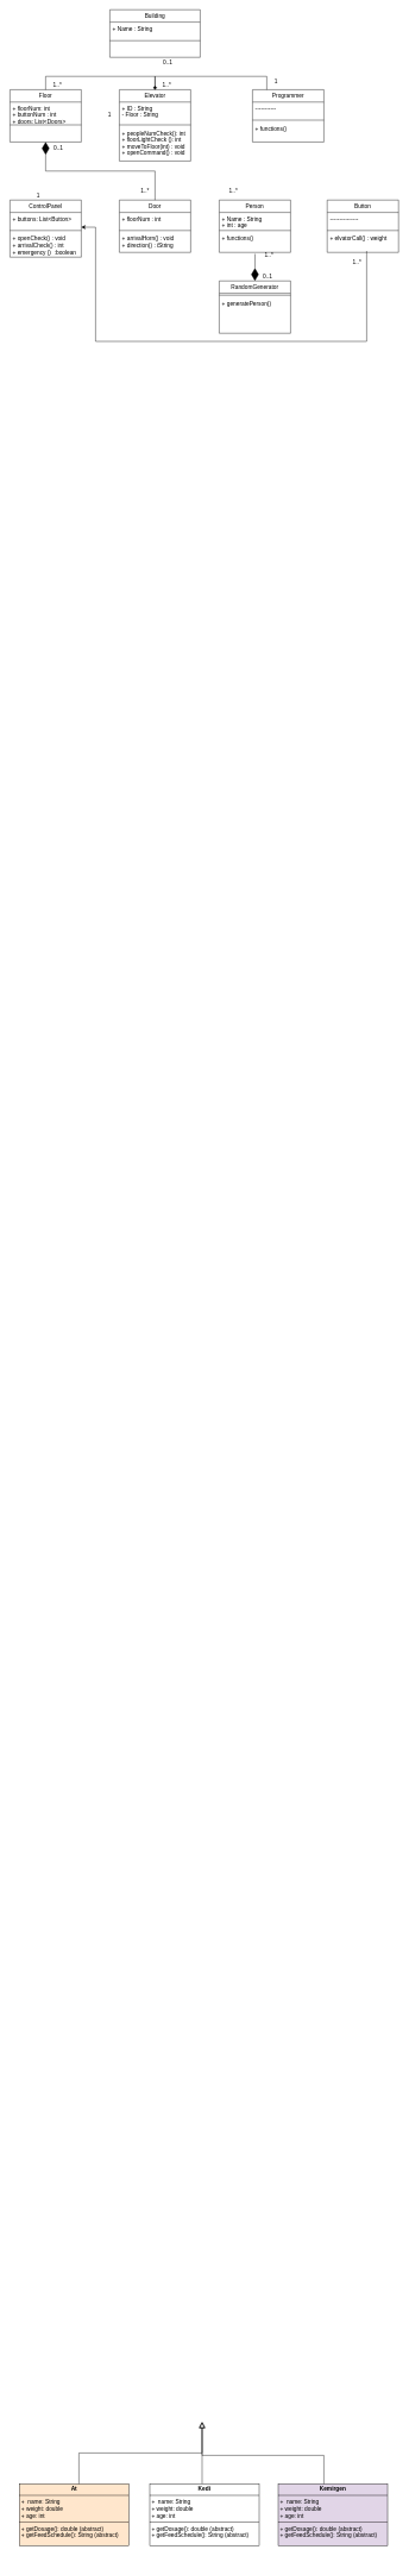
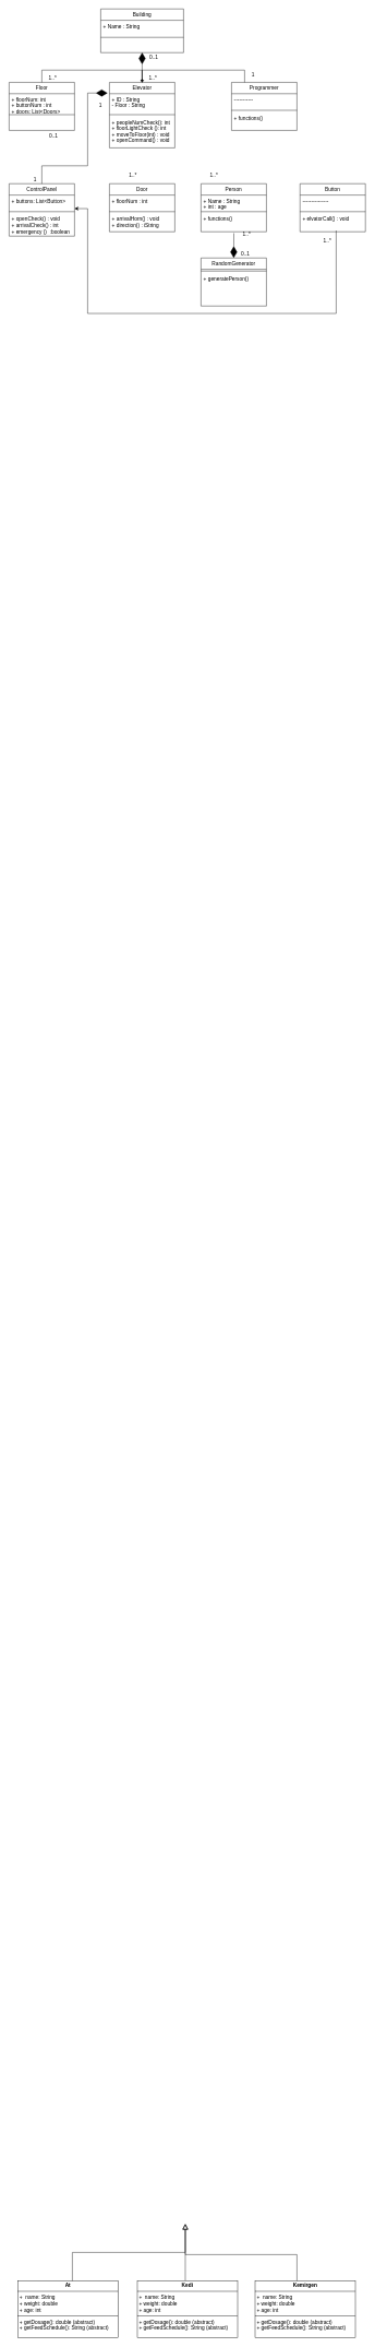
  <mxCell id="0" />
  <mxCell id="1" parent="0" />
  <mxCell id="2" value="" style="endArrow=block;endSize=10;endFill=0;shadow=0;strokeWidth=1;rounded=0;curved=0;edgeStyle=elbowEdgeStyle;elbow=vertical;" parent="1" edge="1"><mxGeometry width="160" relative="1" as="geometry"><mxPoint x="424" y="5220" as="sourcePoint" /><mxPoint x="424" y="5090" as="targetPoint" /></mxGeometry></mxCell>
- <mxCell id="3" value="&lt;p style=&quot;margin:0px;margin-top:4px;text-align:center;&quot;&gt;&lt;b&gt;At&lt;/b&gt;&lt;/p&gt;&lt;hr size=&quot;1&quot; style=&quot;border-style:solid;&quot;&gt;&lt;p style=&quot;margin:0px;margin-left:4px;&quot;&gt;+&amp;nbsp;&lt;span style=&quot;text-wrap: nowrap;&quot;&gt;&amp;nbsp;name: String&lt;/span&gt;&lt;br&gt;+&amp;nbsp;&lt;span style=&quot;background-color: initial;&quot;&gt;weight: double&lt;/span&gt;&lt;/p&gt;&lt;p style=&quot;margin:0px;margin-left:4px;&quot;&gt;&lt;span style=&quot;background-color: initial;&quot;&gt;+&amp;nbsp;&lt;/span&gt;&lt;span style=&quot;background-color: initial;&quot;&gt;age: int&lt;/span&gt;&lt;/p&gt;&lt;hr size=&quot;1&quot; style=&quot;border-style:solid;&quot;&gt;&lt;p style=&quot;margin:0px;margin-left:4px;&quot;&gt;+ getDosage(): double (abstract)&lt;br&gt;+ getFeedSchedule(): String (abstract)&lt;br&gt;&lt;/p&gt;" style="verticalAlign=top;align=left;overflow=fill;html=1;whiteSpace=wrap;fillColor=#ffe6cc;" parent="1" vertex="1"><mxGeometry x="40" y="5220" width="230" height="130" as="geometry" /></mxCell>
+ <mxCell id="3" value="&lt;p style=&quot;margin:0px;margin-top:4px;text-align:center;&quot;&gt;&lt;b&gt;At&lt;/b&gt;&lt;/p&gt;&lt;hr size=&quot;1&quot; style=&quot;border-style:solid;&quot;&gt;&lt;p style=&quot;margin:0px;margin-left:4px;&quot;&gt;+&amp;nbsp;&lt;span style=&quot;text-wrap: nowrap;&quot;&gt;&amp;nbsp;name: String&lt;/span&gt;&lt;br&gt;+&amp;nbsp;&lt;span style=&quot;background-color: initial;&quot;&gt;weight: double&lt;/span&gt;&lt;/p&gt;&lt;p style=&quot;margin:0px;margin-left:4px;&quot;&gt;&lt;span style=&quot;background-color: initial;&quot;&gt;+&amp;nbsp;&lt;/span&gt;&lt;span style=&quot;background-color: initial;&quot;&gt;age: int&lt;/span&gt;&lt;/p&gt;&lt;hr size=&quot;1&quot; style=&quot;border-style:solid;&quot;&gt;&lt;p style=&quot;margin:0px;margin-left:4px;&quot;&gt;+ getDosage(): double (abstract)&lt;br&gt;+ getFeedSchedule(): String (abstract)&lt;br&gt;&lt;/p&gt;" style="verticalAlign=top;align=left;overflow=fill;html=1;whiteSpace=wrap;" parent="1" vertex="1"><mxGeometry x="40" y="5220" width="230" height="130" as="geometry" /></mxCell>
  <mxCell id="4" value="&lt;p style=&quot;margin:0px;margin-top:4px;text-align:center;&quot;&gt;&lt;b&gt;Kedi&lt;/b&gt;&lt;/p&gt;&lt;hr size=&quot;1&quot; style=&quot;border-style:solid;&quot;&gt;&lt;p style=&quot;margin: 0px 0px 0px 4px;&quot;&gt;+&amp;nbsp;&lt;span style=&quot;text-wrap: nowrap;&quot;&gt;&amp;nbsp;name: String&lt;/span&gt;&lt;br&gt;+&amp;nbsp;&lt;span style=&quot;background-color: initial;&quot;&gt;weight: double&lt;/span&gt;&lt;/p&gt;&lt;p style=&quot;margin: 0px 0px 0px 4px;&quot;&gt;&lt;span style=&quot;background-color: initial;&quot;&gt;+&amp;nbsp;&lt;/span&gt;&lt;span style=&quot;background-color: initial;&quot;&gt;age: int&lt;/span&gt;&lt;/p&gt;&lt;hr size=&quot;1&quot; style=&quot;border-style:solid;&quot;&gt;&lt;p style=&quot;margin:0px;margin-left:4px;&quot;&gt;+ getDosage(): double (abstract)&lt;br&gt;+ getFeedSchedule(): String (abstract)&lt;br&gt;&lt;/p&gt;" style="verticalAlign=top;align=left;overflow=fill;html=1;whiteSpace=wrap;" parent="1" vertex="1"><mxGeometry x="314" y="5220" width="230" height="130" as="geometry" /></mxCell>
- <mxCell id="5" value="&lt;p style=&quot;margin:0px;margin-top:4px;text-align:center;&quot;&gt;&lt;b&gt;Kemirgen&lt;/b&gt;&lt;/p&gt;&lt;hr size=&quot;1&quot; style=&quot;border-style:solid;&quot;&gt;&lt;p style=&quot;margin: 0px 0px 0px 4px;&quot;&gt;+&amp;nbsp;&lt;span style=&quot;text-wrap: nowrap;&quot;&gt;&amp;nbsp;name: String&lt;/span&gt;&lt;br&gt;+&amp;nbsp;&lt;span style=&quot;background-color: initial;&quot;&gt;weight: double&lt;/span&gt;&lt;/p&gt;&lt;p style=&quot;margin: 0px 0px 0px 4px;&quot;&gt;&lt;span style=&quot;background-color: initial;&quot;&gt;+&amp;nbsp;&lt;/span&gt;&lt;span style=&quot;background-color: initial;&quot;&gt;age: int&lt;/span&gt;&lt;/p&gt;&lt;hr size=&quot;1&quot; style=&quot;border-style:solid;&quot;&gt;&lt;p style=&quot;margin:0px;margin-left:4px;&quot;&gt;+ getDosage(): double (abstract)&lt;br&gt;+ getFeedSchedule(): String (abstract)&lt;br&gt;&lt;/p&gt;" style="verticalAlign=top;align=left;overflow=fill;html=1;whiteSpace=wrap;fillColor=#e1d5e7;" parent="1" vertex="1"><mxGeometry x="584" y="5220" width="230" height="130" as="geometry" /></mxCell>
+ <mxCell id="5" value="&lt;p style=&quot;margin:0px;margin-top:4px;text-align:center;&quot;&gt;&lt;b&gt;Kemirgen&lt;/b&gt;&lt;/p&gt;&lt;hr size=&quot;1&quot; style=&quot;border-style:solid;&quot;&gt;&lt;p style=&quot;margin: 0px 0px 0px 4px;&quot;&gt;+&amp;nbsp;&lt;span style=&quot;text-wrap: nowrap;&quot;&gt;&amp;nbsp;name: String&lt;/span&gt;&lt;br&gt;+&amp;nbsp;&lt;span style=&quot;background-color: initial;&quot;&gt;weight: double&lt;/span&gt;&lt;/p&gt;&lt;p style=&quot;margin: 0px 0px 0px 4px;&quot;&gt;&lt;span style=&quot;background-color: initial;&quot;&gt;+&amp;nbsp;&lt;/span&gt;&lt;span style=&quot;background-color: initial;&quot;&gt;age: int&lt;/span&gt;&lt;/p&gt;&lt;hr size=&quot;1&quot; style=&quot;border-style:solid;&quot;&gt;&lt;p style=&quot;margin:0px;margin-left:4px;&quot;&gt;+ getDosage(): double (abstract)&lt;br&gt;+ getFeedSchedule(): String (abstract)&lt;br&gt;&lt;/p&gt;" style="verticalAlign=top;align=left;overflow=fill;html=1;whiteSpace=wrap;" parent="1" vertex="1"><mxGeometry x="584" y="5220" width="230" height="130" as="geometry" /></mxCell>
  <mxCell id="6" value="" style="endArrow=block;endSize=10;endFill=0;shadow=0;strokeWidth=1;rounded=0;curved=0;edgeStyle=elbowEdgeStyle;elbow=vertical;" parent="1" edge="1"><mxGeometry width="160" relative="1" as="geometry"><mxPoint x="165" y="5220" as="sourcePoint" /><mxPoint x="424" y="5090" as="targetPoint" /></mxGeometry></mxCell>
  <mxCell id="7" value="" style="endArrow=block;endSize=10;endFill=0;shadow=0;strokeWidth=1;rounded=0;curved=0;edgeStyle=elbowEdgeStyle;elbow=vertical;" parent="1" edge="1"><mxGeometry width="160" relative="1" as="geometry"><mxPoint x="680" y="5220" as="sourcePoint" /><mxPoint x="424" y="5090" as="targetPoint" /><Array as="points"><mxPoint x="550" y="5160" /></Array></mxGeometry></mxCell>
  <mxCell id="8" value="Elevator" style="swimlane;fontStyle=0;align=center;verticalAlign=top;childLayout=stackLayout;horizontal=1;startSize=26;horizontalStack=0;resizeParent=1;resizeLast=0;collapsible=1;marginBottom=0;rounded=0;shadow=0;strokeWidth=1;" vertex="1" parent="1"><mxGeometry x="250" y="188" width="150" height="150" as="geometry"><mxRectangle x="230" y="140" width="160" height="26" as="alternateBounds" /></mxGeometry></mxCell>
  <mxCell id="9" value="+ ID : String&#10;- Floor : String&#10;&#10;" style="text;align=left;verticalAlign=top;spacingLeft=4;spacingRight=4;overflow=hidden;rotatable=0;points=[[0,0.5],[1,0.5]];portConstraint=eastwest;" vertex="1" parent="8"><mxGeometry y="26" width="150" height="44" as="geometry" /></mxCell>
  <mxCell id="10" value="" style="line;html=1;strokeWidth=1;align=left;verticalAlign=middle;spacingTop=-1;spacingLeft=3;spacingRight=3;rotatable=0;labelPosition=right;points=[];portConstraint=eastwest;" vertex="1" parent="8"><mxGeometry y="70" width="150" height="8" as="geometry" /></mxCell>
  <mxCell id="11" value="+ peopleNumCheck(): int&#10;+ floorLightCheck (): int&#10;+  moveToFloor(int) : void&#10;+ openCommand() : void" style="text;align=left;verticalAlign=top;spacingLeft=4;spacingRight=4;overflow=hidden;rotatable=0;points=[[0,0.5],[1,0.5]];portConstraint=eastwest;" vertex="1" parent="8"><mxGeometry y="78" width="150" height="72" as="geometry" /></mxCell>
  <mxCell id="12" value="0..1" style="resizable=0;align=left;verticalAlign=bottom;labelBackgroundColor=none;fontSize=12;" connectable="0" vertex="1" parent="1"><mxGeometry x="340" y="140" as="geometry" /></mxCell>
  <mxCell id="13" value="Building" style="swimlane;fontStyle=0;align=center;verticalAlign=top;childLayout=stackLayout;horizontal=1;startSize=26;horizontalStack=0;resizeParent=1;resizeLast=0;collapsible=1;marginBottom=0;rounded=0;shadow=0;strokeWidth=1;" vertex="1" parent="1"><mxGeometry x="230" y="20" width="190" height="100" as="geometry"><mxRectangle x="230" y="140" width="160" height="26" as="alternateBounds" /></mxGeometry></mxCell>
  <mxCell id="14" value="+ Name : String" style="text;align=left;verticalAlign=top;spacingLeft=4;spacingRight=4;overflow=hidden;rotatable=0;points=[[0,0.5],[1,0.5]];portConstraint=eastwest;" vertex="1" parent="13"><mxGeometry y="26" width="190" height="24" as="geometry" /></mxCell>
  <mxCell id="15" value="" style="line;html=1;strokeWidth=1;align=left;verticalAlign=middle;spacingTop=-1;spacingLeft=3;spacingRight=3;rotatable=0;labelPosition=right;points=[];portConstraint=eastwest;" vertex="1" parent="13"><mxGeometry y="50" width="190" height="30" as="geometry" /></mxCell>
  <mxCell id="16" value="Programmer" style="swimlane;fontStyle=0;align=center;verticalAlign=top;childLayout=stackLayout;horizontal=1;startSize=26;horizontalStack=0;resizeParent=1;resizeLast=0;collapsible=1;marginBottom=0;rounded=0;shadow=0;strokeWidth=1;" vertex="1" parent="1"><mxGeometry x="530" y="188" width="150" height="110" as="geometry"><mxRectangle x="230" y="140" width="160" height="26" as="alternateBounds" /></mxGeometry></mxCell>
  <mxCell id="17" value="-----------" style="text;align=left;verticalAlign=top;spacingLeft=4;spacingRight=4;overflow=hidden;rotatable=0;points=[[0,0.5],[1,0.5]];portConstraint=eastwest;" vertex="1" parent="16"><mxGeometry y="26" width="150" height="34" as="geometry" /></mxCell>
  <mxCell id="18" value="" style="line;html=1;strokeWidth=1;align=left;verticalAlign=middle;spacingTop=-1;spacingLeft=3;spacingRight=3;rotatable=0;labelPosition=right;points=[];portConstraint=eastwest;" vertex="1" parent="16"><mxGeometry y="60" width="150" height="8" as="geometry" /></mxCell>
  <mxCell id="19" value="+ functions() " style="text;align=left;verticalAlign=top;spacingLeft=4;spacingRight=4;overflow=hidden;rotatable=0;points=[[0,0.5],[1,0.5]];portConstraint=eastwest;" vertex="1" parent="16"><mxGeometry y="68" width="150" height="42" as="geometry" /></mxCell>
  <mxCell id="20" value="1..&lt;span class=&quot;hljs-emphasis&quot;&gt;*&lt;/span&gt;" style="text;strokeColor=none;align=center;fillColor=none;html=1;verticalAlign=middle;whiteSpace=wrap;rounded=0;" vertex="1" parent="1"><mxGeometry x="340" y="167" width="20" height="21" as="geometry" /></mxCell>
+ <mxCell id="21" value="" style="endArrow=diamondThin;endFill=1;endSize=24;html=1;rounded=0;entryX=0.5;entryY=1;entryDx=0;entryDy=0;exitX=0.5;exitY=0;exitDx=0;exitDy=0;" edge="1" parent="1" source="8" target="13"><mxGeometry width="160" relative="1" as="geometry"><mxPoint x="230" y="180" as="sourcePoint" /><mxPoint x="390" y="180" as="targetPoint" /></mxGeometry></mxCell>
  <mxCell id="22" value="Floor" style="swimlane;fontStyle=0;align=center;verticalAlign=top;childLayout=stackLayout;horizontal=1;startSize=26;horizontalStack=0;resizeParent=1;resizeLast=0;collapsible=1;marginBottom=0;rounded=0;shadow=0;strokeWidth=1;" vertex="1" parent="1"><mxGeometry x="20" y="188" width="150" height="110" as="geometry"><mxRectangle x="230" y="140" width="160" height="26" as="alternateBounds" /></mxGeometry></mxCell>
  <mxCell id="23" value="+ floorNum: int&#10;+ buttonNum : int&#10;+ doors: List&lt;Doors&gt;&#10;" style="text;align=left;verticalAlign=top;spacingLeft=4;spacingRight=4;overflow=hidden;rotatable=0;points=[[0,0.5],[1,0.5]];portConstraint=eastwest;" vertex="1" parent="22"><mxGeometry y="26" width="150" height="44" as="geometry" /></mxCell>
  <mxCell id="24" value="" style="line;html=1;strokeWidth=1;align=left;verticalAlign=middle;spacingTop=-1;spacingLeft=3;spacingRight=3;rotatable=0;labelPosition=right;points=[];portConstraint=eastwest;" vertex="1" parent="22"><mxGeometry y="70" width="150" height="8" as="geometry" /></mxCell>
  <mxCell id="25" value="" style="endArrow=diamond;html=1;rounded=0;exitX=0.5;exitY=0;exitDx=0;exitDy=0;entryX=0.5;entryY=0;entryDx=0;entryDy=0;edgeStyle=orthogonalEdgeStyle;" edge="1" parent="1" source="22" target="8"><mxGeometry width="50" height="50" relative="1" as="geometry"><mxPoint x="92" y="180" as="sourcePoint" /><mxPoint x="330" y="160" as="targetPoint" /><Array as="points"><mxPoint x="95" y="160" /><mxPoint x="325" y="160" /></Array></mxGeometry></mxCell>
  <mxCell id="26" value="" style="endArrow=none;html=1;rounded=0;exitX=0.5;exitY=0;exitDx=0;exitDy=0;entryX=0.5;entryY=0;entryDx=0;entryDy=0;edgeStyle=orthogonalEdgeStyle;" edge="1" parent="1" source="8"><mxGeometry width="50" height="50" relative="1" as="geometry"><mxPoint x="330" y="188" as="sourcePoint" /><mxPoint x="560" y="188" as="targetPoint" /><Array as="points"><mxPoint x="325" y="160" /><mxPoint x="560" y="160" /></Array></mxGeometry></mxCell>
  <mxCell id="27" value="ControlPanel" style="swimlane;fontStyle=0;align=center;verticalAlign=top;childLayout=stackLayout;horizontal=1;startSize=26;horizontalStack=0;resizeParent=1;resizeLast=0;collapsible=1;marginBottom=0;rounded=0;shadow=0;strokeWidth=1;" vertex="1" parent="1"><mxGeometry x="20" y="420" width="150" height="120" as="geometry"><mxRectangle x="230" y="140" width="160" height="26" as="alternateBounds" /></mxGeometry></mxCell>
  <mxCell id="28" value="+ buttons: List&lt;Button&gt;" style="text;align=left;verticalAlign=top;spacingLeft=4;spacingRight=4;overflow=hidden;rotatable=0;points=[[0,0.5],[1,0.5]];portConstraint=eastwest;" vertex="1" parent="27"><mxGeometry y="26" width="150" height="34" as="geometry" /></mxCell>
  <mxCell id="29" value="" style="line;html=1;strokeWidth=1;align=left;verticalAlign=middle;spacingTop=-1;spacingLeft=3;spacingRight=3;rotatable=0;labelPosition=right;points=[];portConstraint=eastwest;" vertex="1" parent="27"><mxGeometry y="60" width="150" height="8" as="geometry" /></mxCell>
  <mxCell id="30" value="+ openCheck() : void&#10;+ arrivalCheck() : int&#10;+ emergency ()  :boolean" style="text;align=left;verticalAlign=top;spacingLeft=4;spacingRight=4;overflow=hidden;rotatable=0;points=[[0,0.5],[1,0.5]];portConstraint=eastwest;" vertex="1" parent="27"><mxGeometry y="68" width="150" height="52" as="geometry" /></mxCell>
  <mxCell id="31" value="Door" style="swimlane;fontStyle=0;align=center;verticalAlign=top;childLayout=stackLayout;horizontal=1;startSize=26;horizontalStack=0;resizeParent=1;resizeLast=0;collapsible=1;marginBottom=0;rounded=0;shadow=0;strokeWidth=1;" vertex="1" parent="1"><mxGeometry x="250" y="420" width="150" height="110" as="geometry"><mxRectangle x="230" y="140" width="160" height="26" as="alternateBounds" /></mxGeometry></mxCell>
  <mxCell id="32" value="+ floorNum : int&#10;&#10;" style="text;align=left;verticalAlign=top;spacingLeft=4;spacingRight=4;overflow=hidden;rotatable=0;points=[[0,0.5],[1,0.5]];portConstraint=eastwest;" vertex="1" parent="31"><mxGeometry y="26" width="150" height="34" as="geometry" /></mxCell>
  <mxCell id="33" value="" style="line;html=1;strokeWidth=1;align=left;verticalAlign=middle;spacingTop=-1;spacingLeft=3;spacingRight=3;rotatable=0;labelPosition=right;points=[];portConstraint=eastwest;" vertex="1" parent="31"><mxGeometry y="60" width="150" height="8" as="geometry" /></mxCell>
  <mxCell id="34" value="+ arrivalHorn() : void&#10;+ direction() : iString " style="text;align=left;verticalAlign=top;spacingLeft=4;spacingRight=4;overflow=hidden;rotatable=0;points=[[0,0.5],[1,0.5]];portConstraint=eastwest;" vertex="1" parent="31"><mxGeometry y="68" width="150" height="42" as="geometry" /></mxCell>
  <mxCell id="35" value="Person" style="swimlane;fontStyle=0;align=center;verticalAlign=top;childLayout=stackLayout;horizontal=1;startSize=26;horizontalStack=0;resizeParent=1;resizeLast=0;collapsible=1;marginBottom=0;rounded=0;shadow=0;strokeWidth=1;" vertex="1" parent="1"><mxGeometry x="460" y="420" width="150" height="110" as="geometry"><mxRectangle x="230" y="140" width="160" height="26" as="alternateBounds" /></mxGeometry></mxCell>
  <mxCell id="36" value="+ Name : String&#10;+ int : age" style="text;align=left;verticalAlign=top;spacingLeft=4;spacingRight=4;overflow=hidden;rotatable=0;points=[[0,0.5],[1,0.5]];portConstraint=eastwest;" vertex="1" parent="35"><mxGeometry y="26" width="150" height="34" as="geometry" /></mxCell>
  <mxCell id="37" value="" style="line;html=1;strokeWidth=1;align=left;verticalAlign=middle;spacingTop=-1;spacingLeft=3;spacingRight=3;rotatable=0;labelPosition=right;points=[];portConstraint=eastwest;" vertex="1" parent="35"><mxGeometry y="60" width="150" height="8" as="geometry" /></mxCell>
  <mxCell id="38" value="+ functions() " style="text;align=left;verticalAlign=top;spacingLeft=4;spacingRight=4;overflow=hidden;rotatable=0;points=[[0,0.5],[1,0.5]];portConstraint=eastwest;" vertex="1" parent="35"><mxGeometry y="68" width="150" height="42" as="geometry" /></mxCell>
  <mxCell id="39" value="Button" style="swimlane;fontStyle=0;align=center;verticalAlign=top;childLayout=stackLayout;horizontal=1;startSize=26;horizontalStack=0;resizeParent=1;resizeLast=0;collapsible=1;marginBottom=0;rounded=0;shadow=0;strokeWidth=1;" vertex="1" parent="1"><mxGeometry x="687" y="420" width="150" height="110" as="geometry"><mxRectangle x="230" y="140" width="160" height="26" as="alternateBounds" /></mxGeometry></mxCell>
  <mxCell id="40" value="---------------" style="text;align=left;verticalAlign=top;spacingLeft=4;spacingRight=4;overflow=hidden;rotatable=0;points=[[0,0.5],[1,0.5]];portConstraint=eastwest;" vertex="1" parent="39"><mxGeometry y="26" width="150" height="34" as="geometry" /></mxCell>
  <mxCell id="41" value="" style="line;html=1;strokeWidth=1;align=left;verticalAlign=middle;spacingTop=-1;spacingLeft=3;spacingRight=3;rotatable=0;labelPosition=right;points=[];portConstraint=eastwest;" vertex="1" parent="39"><mxGeometry y="60" width="150" height="8" as="geometry" /></mxCell>
- <mxCell id="42" value="+ elvatorCall() : weight" style="text;align=left;verticalAlign=top;spacingLeft=4;spacingRight=4;overflow=hidden;rotatable=0;points=[[0,0.5],[1,0.5]];portConstraint=eastwest;" vertex="1" parent="39"><mxGeometry y="68" width="150" height="42" as="geometry" /></mxCell>
+ <mxCell id="42" value="+ elvatorCall() : void" style="text;align=left;verticalAlign=top;spacingLeft=4;spacingRight=4;overflow=hidden;rotatable=0;points=[[0,0.5],[1,0.5]];portConstraint=eastwest;" vertex="1" parent="39"><mxGeometry y="68" width="150" height="42" as="geometry" /></mxCell>
  <mxCell id="43" value="1..&lt;span class=&quot;hljs-emphasis&quot;&gt;*&lt;/span&gt;" style="text;strokeColor=none;align=center;fillColor=none;html=1;verticalAlign=middle;whiteSpace=wrap;rounded=0;" vertex="1" parent="1"><mxGeometry x="110" y="167" width="20" height="21" as="geometry" /></mxCell>
  <mxCell id="44" value="1" style="text;strokeColor=none;align=center;fillColor=none;html=1;verticalAlign=middle;whiteSpace=wrap;rounded=0;" vertex="1" parent="1"><mxGeometry x="570" y="160" width="20" height="21" as="geometry" /></mxCell>
  <mxCell id="45" value="RandomGenerator" style="swimlane;fontStyle=0;align=center;verticalAlign=top;childLayout=stackLayout;horizontal=1;startSize=26;horizontalStack=0;resizeParent=1;resizeLast=0;collapsible=1;marginBottom=0;rounded=0;shadow=0;strokeWidth=1;" vertex="1" parent="1"><mxGeometry x="460" y="590" width="150" height="110" as="geometry"><mxRectangle x="230" y="140" width="160" height="26" as="alternateBounds" /></mxGeometry></mxCell>
  <mxCell id="46" value="" style="line;html=1;strokeWidth=1;align=left;verticalAlign=middle;spacingTop=-1;spacingLeft=3;spacingRight=3;rotatable=0;labelPosition=right;points=[];portConstraint=eastwest;" vertex="1" parent="45"><mxGeometry y="26" width="150" height="8" as="geometry" /></mxCell>
  <mxCell id="47" value="+ generatePerson() " style="text;align=left;verticalAlign=top;spacingLeft=4;spacingRight=4;overflow=hidden;rotatable=0;points=[[0,0.5],[1,0.5]];portConstraint=eastwest;" vertex="1" parent="45"><mxGeometry y="34" width="150" height="42" as="geometry" /></mxCell>
  <mxCell id="48" value="0..1" style="resizable=0;align=left;verticalAlign=bottom;labelBackgroundColor=none;fontSize=12;" connectable="0" vertex="1" parent="1"><mxGeometry x="550" y="590" as="geometry" /></mxCell>
  <mxCell id="49" value="" style="endArrow=diamondThin;endFill=1;endSize=24;html=1;rounded=0;entryX=0.5;entryY=0;entryDx=0;entryDy=0;exitX=0.502;exitY=1.076;exitDx=0;exitDy=0;exitPerimeter=0;" edge="1" parent="1" source="38" target="45"><mxGeometry width="160" relative="1" as="geometry"><mxPoint x="640" y="510" as="sourcePoint" /><mxPoint x="640" y="578" as="targetPoint" /></mxGeometry></mxCell>
  <mxCell id="50" value="1..*" style="resizable=0;align=left;verticalAlign=bottom;labelBackgroundColor=none;fontSize=12;" connectable="0" vertex="1" parent="1"><mxGeometry x="560" y="600" as="geometry"><mxPoint x="-6" y="-55" as="offset" /></mxGeometry></mxCell>
  <mxCell id="51" value="0..1" style="resizable=0;align=left;verticalAlign=bottom;labelBackgroundColor=none;fontSize=12;" connectable="0" vertex="1" parent="1"><mxGeometry x="110" y="320" as="geometry" /></mxCell>
  <mxCell id="52" value="1..&lt;span class=&quot;hljs-emphasis&quot;&gt;*&lt;/span&gt;" style="text;strokeColor=none;align=center;fillColor=none;html=1;verticalAlign=middle;whiteSpace=wrap;rounded=0;" vertex="1" parent="1"><mxGeometry x="294" y="390" width="20" height="21" as="geometry" /></mxCell>
- <mxCell id="53" value="" style="endArrow=diamondThin;endFill=1;endSize=24;html=1;rounded=0;entryX=0.5;entryY=1;entryDx=0;entryDy=0;exitX=0.5;exitY=0;exitDx=0;exitDy=0;edgeStyle=orthogonalEdgeStyle;" edge="1" parent="1" source="31" target="22"><mxGeometry width="160" relative="1" as="geometry"><mxPoint x="95" y="380" as="sourcePoint" /><mxPoint x="120" y="310" as="targetPoint" /></mxGeometry></mxCell>
+ <mxCell id="54" value="" style="endArrow=diamondThin;endFill=1;endSize=24;html=1;rounded=0;entryX=-0.028;entryY=0.163;entryDx=0;entryDy=0;exitX=0.5;exitY=0;exitDx=0;exitDy=0;edgeStyle=orthogonalEdgeStyle;entryPerimeter=0;" edge="1" parent="1" source="27" target="8"><mxGeometry width="160" relative="1" as="geometry"><mxPoint x="675" y="402" as="sourcePoint" /><mxPoint x="445" y="280" as="targetPoint" /><Array as="points"><mxPoint x="95" y="379" /><mxPoint x="200" y="379" /><mxPoint x="200" y="213" /></Array></mxGeometry></mxCell>
  <mxCell id="55" value="1" style="text;strokeColor=none;align=center;fillColor=none;html=1;verticalAlign=middle;whiteSpace=wrap;rounded=0;" vertex="1" parent="1"><mxGeometry x="220" y="230" width="20" height="21" as="geometry" /></mxCell>
  <mxCell id="56" value="1" style="text;strokeColor=none;align=center;fillColor=none;html=1;verticalAlign=middle;whiteSpace=wrap;rounded=0;" vertex="1" parent="1"><mxGeometry x="70" y="399" width="20" height="21" as="geometry" /></mxCell>
  <mxCell id="57" value="1..&lt;span class=&quot;hljs-emphasis&quot;&gt;*&lt;/span&gt;" style="text;strokeColor=none;align=center;fillColor=none;html=1;verticalAlign=middle;whiteSpace=wrap;rounded=0;" vertex="1" parent="1"><mxGeometry x="740" y="540" width="20" height="21" as="geometry" /></mxCell>
  <mxCell id="58" value="1..&lt;span class=&quot;hljs-emphasis&quot;&gt;*&lt;/span&gt;" style="text;strokeColor=none;align=center;fillColor=none;html=1;verticalAlign=middle;whiteSpace=wrap;rounded=0;" vertex="1" parent="1"><mxGeometry x="480" y="390" width="20" height="21" as="geometry" /></mxCell>
  <mxCell id="59" style="edgeStyle=orthogonalEdgeStyle;rounded=0;orthogonalLoop=1;jettySize=auto;html=1;exitX=0.553;exitY=1;exitDx=0;exitDy=0;exitPerimeter=0;" edge="1" parent="1"><mxGeometry relative="1" as="geometry"><mxPoint x="769.95" y="527" as="sourcePoint" /><mxPoint x="170" y="477" as="targetPoint" /><Array as="points"><mxPoint x="770" y="717" /><mxPoint x="200" y="717" /><mxPoint x="200" y="477" /></Array></mxGeometry></mxCell>
